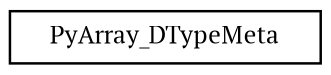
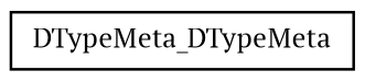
  digraph {
    rankdir=LR
    fontname="PT Serif"
-   n1 [color=black fillcolor=white fontname="PT Serif" fontsize=10 height=0.2 label=PyArray_DTypeMeta shape=record style=filled width=0.4]
+   n1 [color=black fillcolor=white fontname="PT Serif" fontsize=10 height=0.2 label=DTypeMeta_DTypeMeta shape=record style=filled width=0.4]
  }
